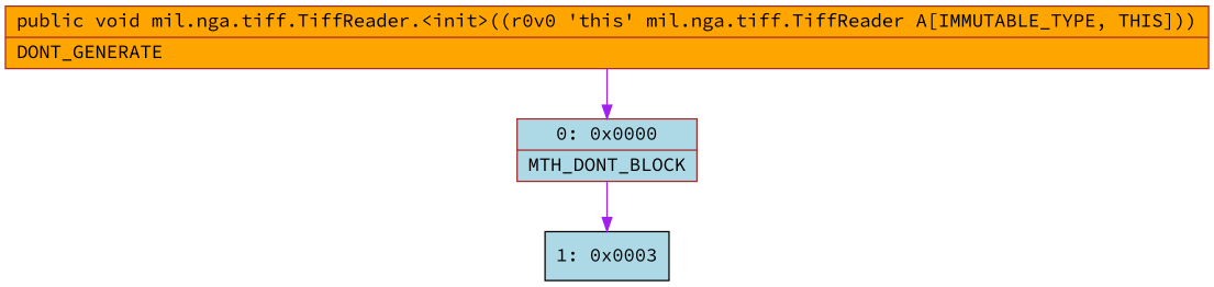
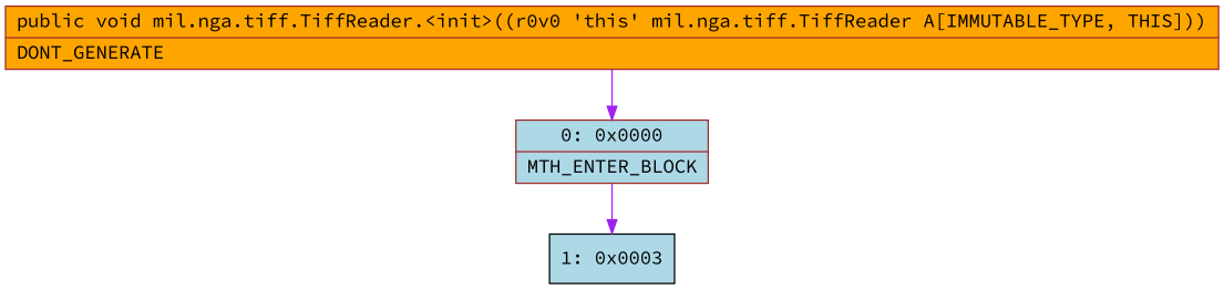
  digraph {
    fontname="Source Code Pro"
    node [color=brown shape=record style=filled fillcolor=lightblue fontname="Source Code Pro"]
    edge [color=purple fontname="Source Code Pro"]
-   n1 [label="{0\:\ 0x0000|MTH_DONT_BLOCK\l}"]
+   n1 [label="{0\:\ 0x0000|MTH_ENTER_BLOCK\l}"]
    n2 [color=black label="{1\:\ 0x0003}"]
    n3 [label="{public void mil.nga.tiff.TiffReader.\<init\>((r0v0 'this' mil.nga.tiff.TiffReader A[IMMUTABLE_TYPE, THIS]))  | DONT_GENERATE\l}" fillcolor=orange]
    subgraph cluster_1 {
      label="R(0)"
    }
    n1 -> n2
    n3 -> n1
  }
